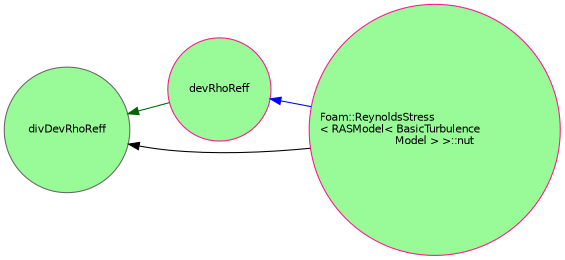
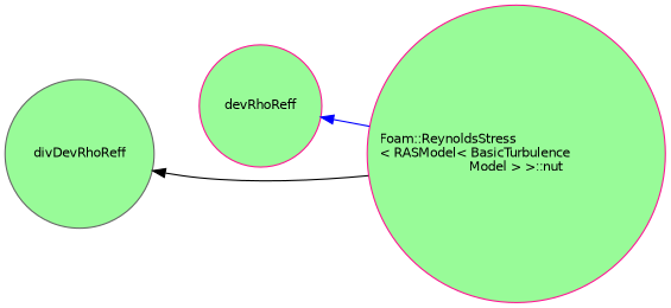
  digraph {
    rankdir=LR
    node [color=deeppink fillcolor=palegreen fontname=Helvetica fontsize=10 shape=circle style=filled]
    edge [dir=back fontname=Helvetica fontsize=10 labelfontname=Helvetica labelfontsize=10 style=solid]
    n1 [color=gray40 fontcolor=black height=0.2 label=divDevRhoReff width=0.4]
    n2 [height=0.2 label=devRhoReff width=0.4]
    n3 [height=0.2 label="Foam::ReynoldsStress\l\< RASModel\< BasicTurbulence\lModel \> \>::nut" width=0.4]
-   n1 -> n2 [color=darkgreen]
    n1 -> n3 [color=black]
    n2 -> n3 [color=blue]
  }
